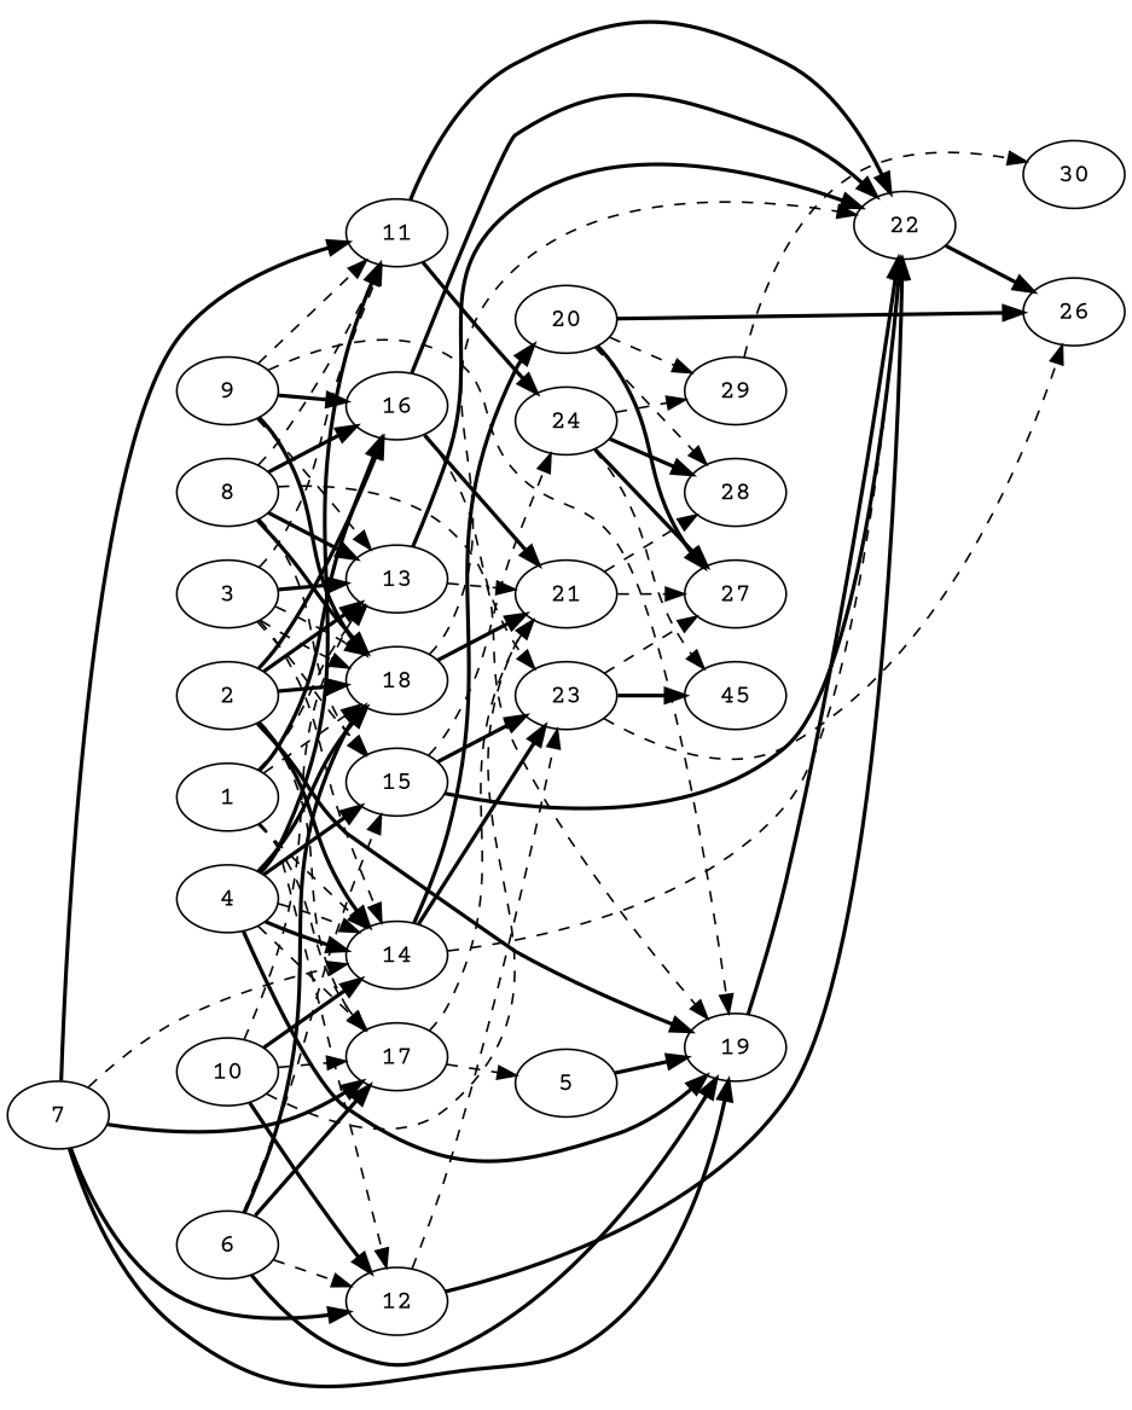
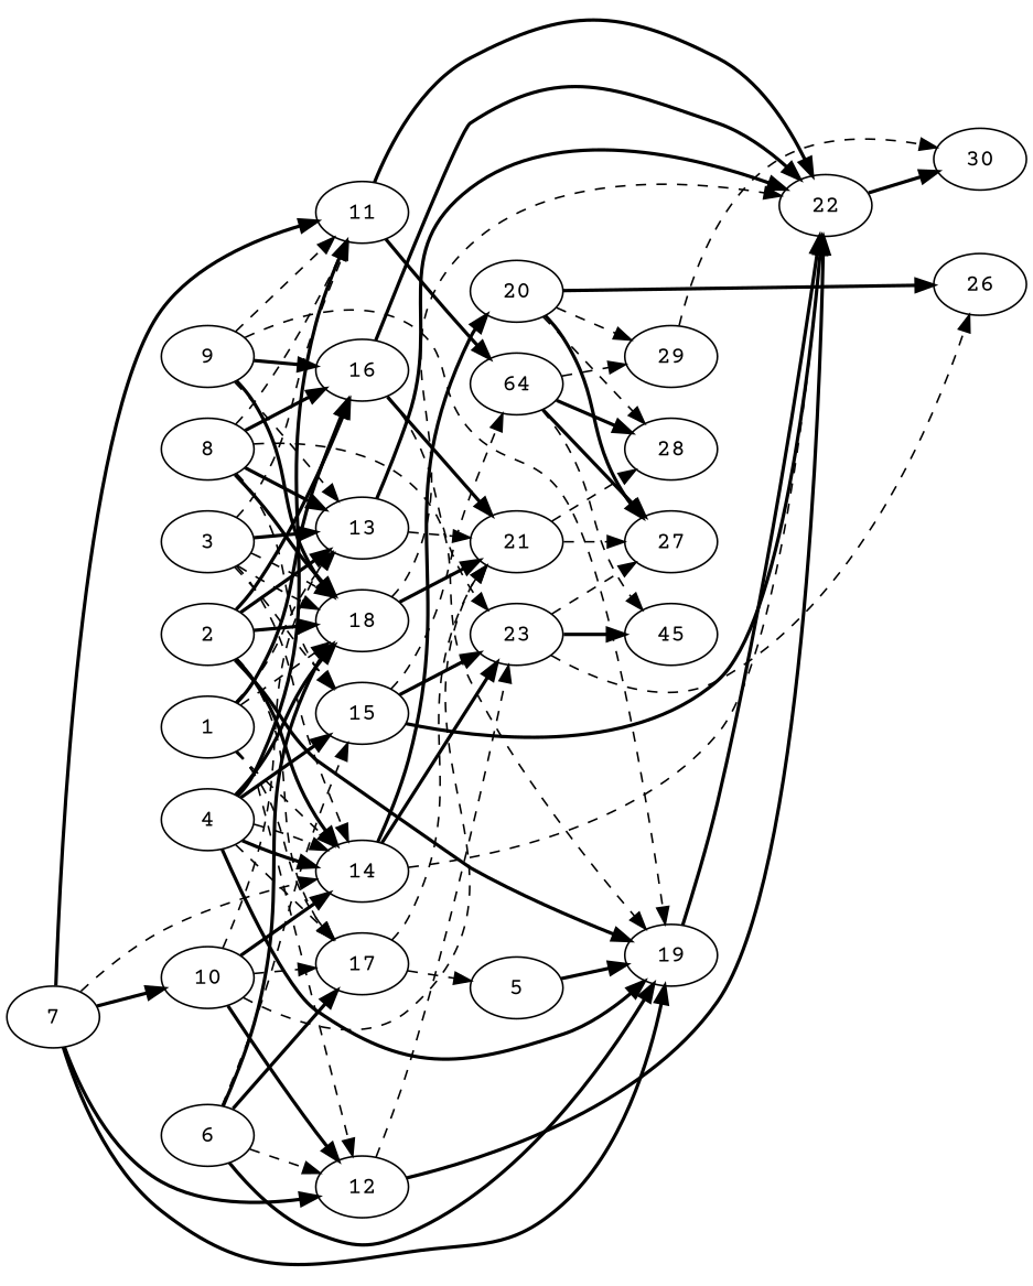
  digraph {
    fontname="Courier Prime"
    rankdir=LR
    node [alpha=0.18 fontname="Courier Prime"]
    edge [fontname="Courier Prime" style=bold]
    1 [alpha=0.03 expect_size=48224256]
    12 [alpha=0.12 expect_size=16407552]
    14 [alpha=0.01 expect_size=26579968]
    16 [alpha=0.11 expect_size=49881088]
    17 [alpha=0.03 expect_size=45222912]
    18 [alpha=0.01 expect_size=8051712]
    13 [alpha=0.08 expect_size=25829376]
    22 [alpha=0.09 expect_size=42626048]
    23 [alpha=0.20 expect_size=24511488]
    20 [expect_size=39496704]
    21 [expect_size=20362240]
    5 [alpha=0.15 expect_size=27295744]
    26 [alpha=0.15 expect_size=22026240]
    27 [alpha=0.05 expect_size=48181248]
    n15 [alpha=0.20 expect_size=45710336 label=45]
    28 [alpha=0.11 expect_size=8873984]
    29 [alpha=0.03 expect_size=12359680]
    2 [alpha=0.04 expect_size=33299456]
    19 [alpha=0.17 expect_size=24671232]
    15 [alpha=0.10 expect_size=15647744]
-   24 [alpha=0.15 expect_size=43296768]
+   24 [alpha=0.15 expect_size=43296768 label=64]
    3 [alpha=0.00 expect_size=49703936]
    11 [alpha=0.09 expect_size=8388608]
    4 [alpha=0.15 expect_size=17158144]
    6 [expect_size=29752320]
    7 [alpha=0.04 expect_size=40037376]
    8 [alpha=0.07 expect_size=43882496]
    9 [alpha=0.06 expect_size=17649664]
    10 [alpha=0.12 expect_size=14070784]
    30 [expect_size=51749888]
    1 -> 12 [style=dashed]
    1 -> 14 [style=dashed]
    1 -> 16
    1 -> 17 [style=dashed]
    1 -> 18 [style=dashed]
    1 -> 13 [style=dashed]
    12 -> 22
    12 -> 23 [style=dashed]
    14 -> 22 [style=dashed]
    14 -> 23
    14 -> 20
    16 -> 22
    16 -> 23 [style=dashed]
    16 -> 21
    17 -> 21 [style=dashed]
    17 -> 5 [style=dashed]
    18 -> 22 [style=dashed]
    18 -> 21
    13 -> 22
    13 -> 21 [style=dashed]
-   22 -> 26
+   22 -> 30
    23 -> 26 [style=dashed]
    23 -> 27 [style=dashed]
    23 -> n15
    20 -> 26
    20 -> 27
    20 -> 28 [style=dashed]
    20 -> 29 [style=dashed]
    21 -> 27 [style=dashed]
    21 -> 28 [style=dashed]
    5 -> 19
    29 -> 30 [style=dashed]
    2 -> 14
    2 -> 16
    2 -> 17 [style=dashed]
    2 -> 18
    2 -> 13
    2 -> 19
    19 -> 22
    15 -> 22
    15 -> 23
    15 -> 24 [style=dashed]
    24 -> 27
    24 -> n15 [style=dashed]
    24 -> 28
    24 -> 29 [style=dashed]
    3 -> 14 [style=dashed]
    3 -> 18 [style=dashed]
    3 -> 18 [style=dashed]
    3 -> 13
    3 -> 15 [style=dashed]
    3 -> 11 [style=dashed]
    11 -> 22
    11 -> 24
    4 -> 14
    4 -> 14 [style=dashed]
    4 -> 17 [style=dashed]
    4 -> 18
    4 -> 19
    4 -> 15
    4 -> 11
    6 -> 12 [style=dashed]
    6 -> 17
    6 -> 18
    6 -> 19
    6 -> 15 [style=dashed]
    7 -> 12
    7 -> 14 [style=dashed]
-   7 -> 17
+   7 -> 10
    7 -> 19
    7 -> 11
    8 -> 16
    8 -> 18
    8 -> 13
    8 -> 19 [style=dashed]
    8 -> 15 [style=dashed]
    8 -> 11 [style=dashed]
    9 -> 16
    9 -> 18
    9 -> 13 [style=dashed]
    9 -> 19 [style=dashed]
    9 -> 11 [style=dashed]
    10 -> 12
    10 -> 14
    10 -> 17 [style=dashed]
    10 -> 13 [style=dashed]
    10 -> 21 [style=dashed]
  }
